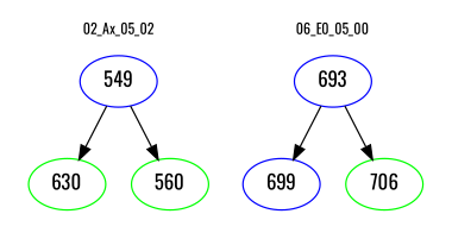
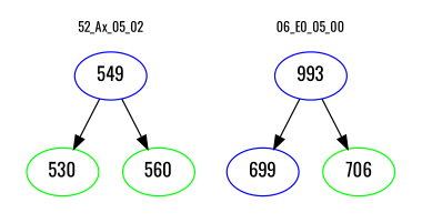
  digraph {
    fontname=Oswald
    node [color=blue fontname=Oswald]
    edge [color=black fontname=Oswald]
    n1 [label=549]
-   n2 [color=green label=630]
+   n2 [color=green label=530]
    n3 [color=green label=560]
-   n4 [label=693]
+   n4 [label=993]
    n5 [label=699]
    n6 [color=green label=706]
    subgraph cluster_1 {
      color=white
      fontsize=10
-     label="02_Ax_05_02"
+     label="52_Ax_05_02"
      n1
      n2
      n3
    }
    subgraph cluster_2 {
      color=white
      fontsize=10
      label="06_E0_05_00"
      n4
      n5
      n6
    }
    n1 -> n2
    n1 -> n3
    n4 -> n5
    n4 -> n6
  }
